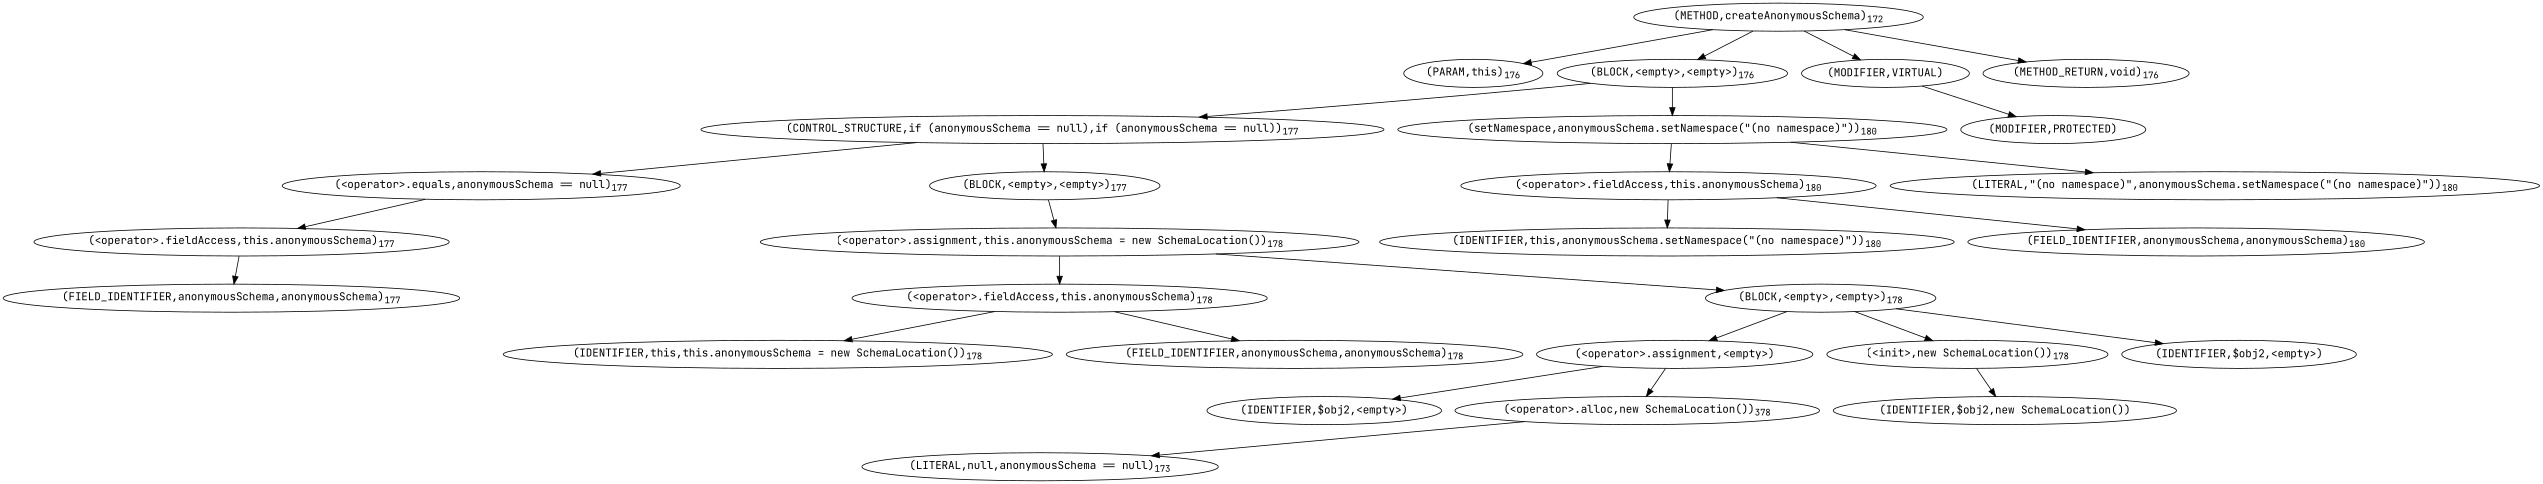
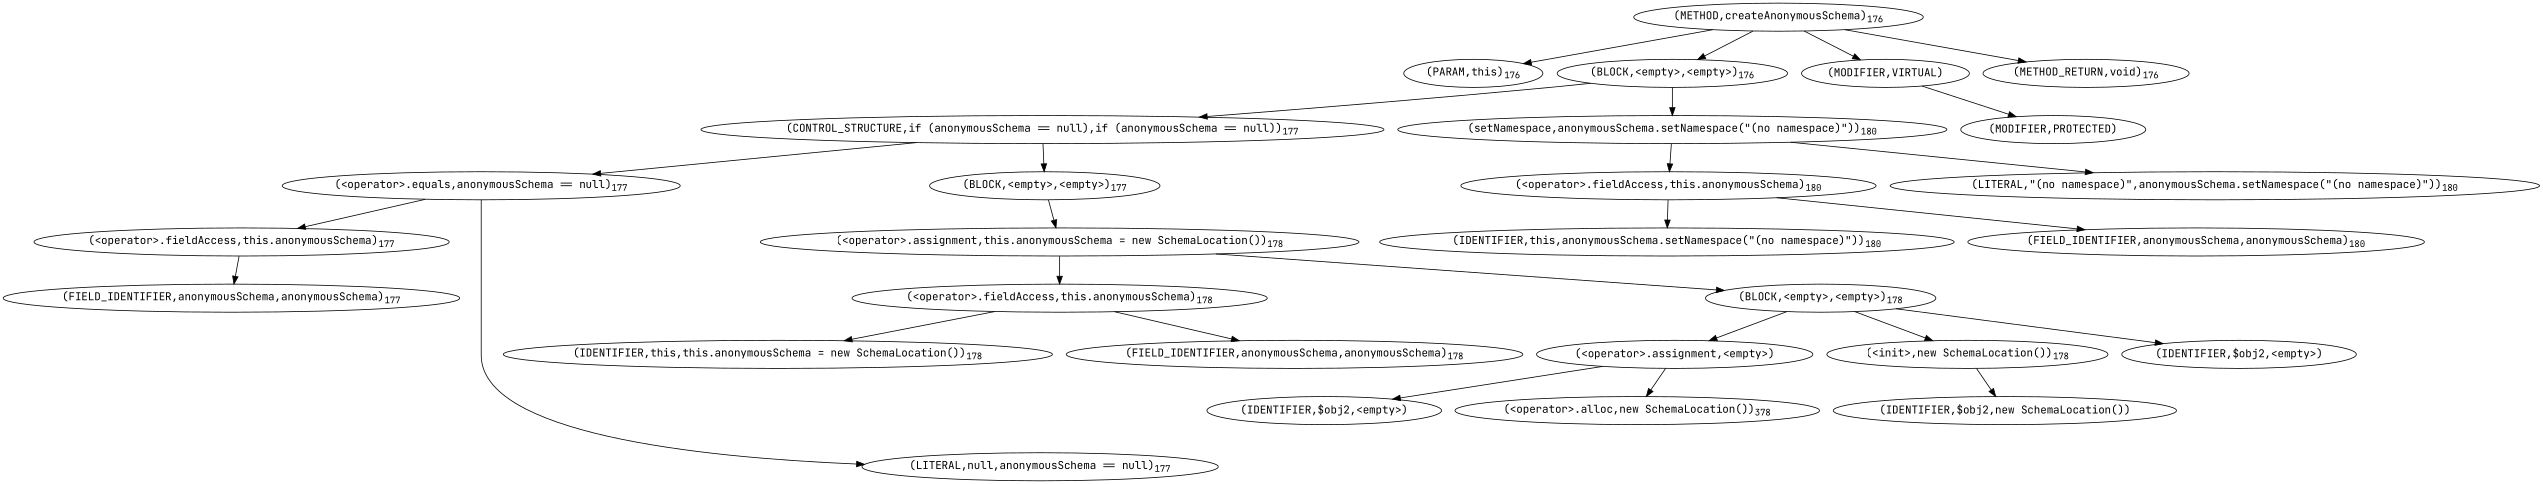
  digraph {
    fontname="JetBrains Mono"
    node [fontname="JetBrains Mono"]
    edge [fontname="JetBrains Mono"]
-   n1 [label=<(METHOD,createAnonymousSchema)<SUB>172</SUB>>]
+   n1 [label=<(METHOD,createAnonymousSchema)<SUB>176</SUB>>]
    n2 [label=<(PARAM,this)<SUB>176</SUB>>]
    n3 [label=<(BLOCK,&lt;empty&gt;,&lt;empty&gt;)<SUB>176</SUB>>]
    n4 [label=<(MODIFIER,VIRTUAL)>]
    n5 [label=<(METHOD_RETURN,void)<SUB>176</SUB>>]
    n6 [label=<(CONTROL_STRUCTURE,if (anonymousSchema == null),if (anonymousSchema == null))<SUB>177</SUB>>]
    n7 [label=<(setNamespace,anonymousSchema.setNamespace(&quot;(no namespace)&quot;))<SUB>180</SUB>>]
    n8 [label=<(MODIFIER,PROTECTED)>]
    n9 [label=<(&lt;operator&gt;.equals,anonymousSchema == null)<SUB>177</SUB>>]
    n10 [label=<(BLOCK,&lt;empty&gt;,&lt;empty&gt;)<SUB>177</SUB>>]
    n11 [label=<(&lt;operator&gt;.fieldAccess,this.anonymousSchema)<SUB>180</SUB>>]
    n12 [label=<(LITERAL,&quot;(no namespace)&quot;,anonymousSchema.setNamespace(&quot;(no namespace)&quot;))<SUB>180</SUB>>]
    n13 [label=<(&lt;operator&gt;.fieldAccess,this.anonymousSchema)<SUB>177</SUB>>]
-   n14 [label=<(LITERAL,null,anonymousSchema == null)<SUB>173</SUB>>]
+   n14 [label=<(LITERAL,null,anonymousSchema == null)<SUB>177</SUB>>]
    n15 [label=<(&lt;operator&gt;.assignment,this.anonymousSchema = new SchemaLocation())<SUB>178</SUB>>]
    n16 [label=<(FIELD_IDENTIFIER,anonymousSchema,anonymousSchema)<SUB>177</SUB>>]
    n17 [label=<(&lt;operator&gt;.fieldAccess,this.anonymousSchema)<SUB>178</SUB>>]
    n18 [label=<(BLOCK,&lt;empty&gt;,&lt;empty&gt;)<SUB>178</SUB>>]
    n19 [label=<(IDENTIFIER,this,this.anonymousSchema = new SchemaLocation())<SUB>178</SUB>>]
    n20 [label=<(FIELD_IDENTIFIER,anonymousSchema,anonymousSchema)<SUB>178</SUB>>]
    n21 [label=<(&lt;operator&gt;.assignment,&lt;empty&gt;)>]
    n22 [label=<(&lt;init&gt;,new SchemaLocation())<SUB>178</SUB>>]
    n23 [label=<(IDENTIFIER,$obj2,&lt;empty&gt;)>]
    n24 [label=<(IDENTIFIER,$obj2,&lt;empty&gt;)>]
    n25 [label=<(&lt;operator&gt;.alloc,new SchemaLocation())<SUB>378</SUB>>]
    n26 [label=<(IDENTIFIER,$obj2,new SchemaLocation())>]
    n27 [label=<(IDENTIFIER,this,anonymousSchema.setNamespace(&quot;(no namespace)&quot;))<SUB>180</SUB>>]
    n28 [label=<(FIELD_IDENTIFIER,anonymousSchema,anonymousSchema)<SUB>180</SUB>>]
    n1 -> n2
    n1 -> n3
    n1 -> n4
    n1 -> n5
    n3 -> n6
    n3 -> n7
    n4 -> n8
    n6 -> n9
    n6 -> n10
    n7 -> n11
    n7 -> n12
    n9 -> n13
-   n25 -> n14
+   n9 -> n14
    n10 -> n15
    n11 -> n27
    n11 -> n28
    n13 -> n16
    n15 -> n17
    n15 -> n18
    n17 -> n19
    n17 -> n20
    n18 -> n21
    n18 -> n22
    n18 -> n23
    n21 -> n24
    n21 -> n25
    n22 -> n26
  }
